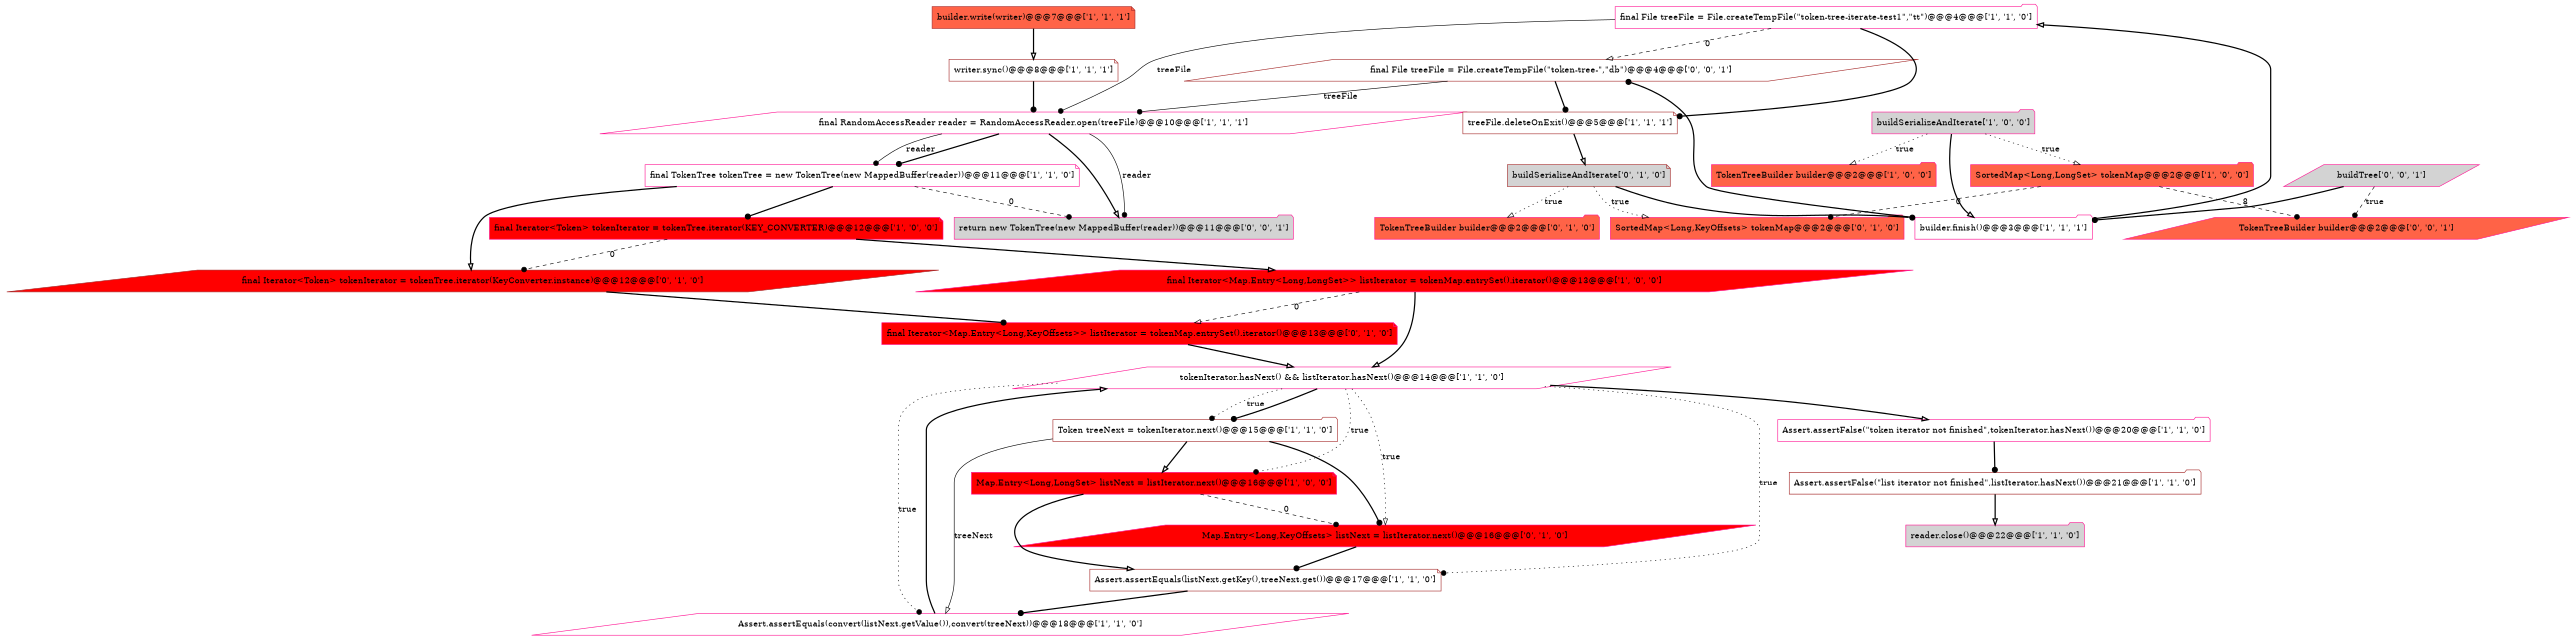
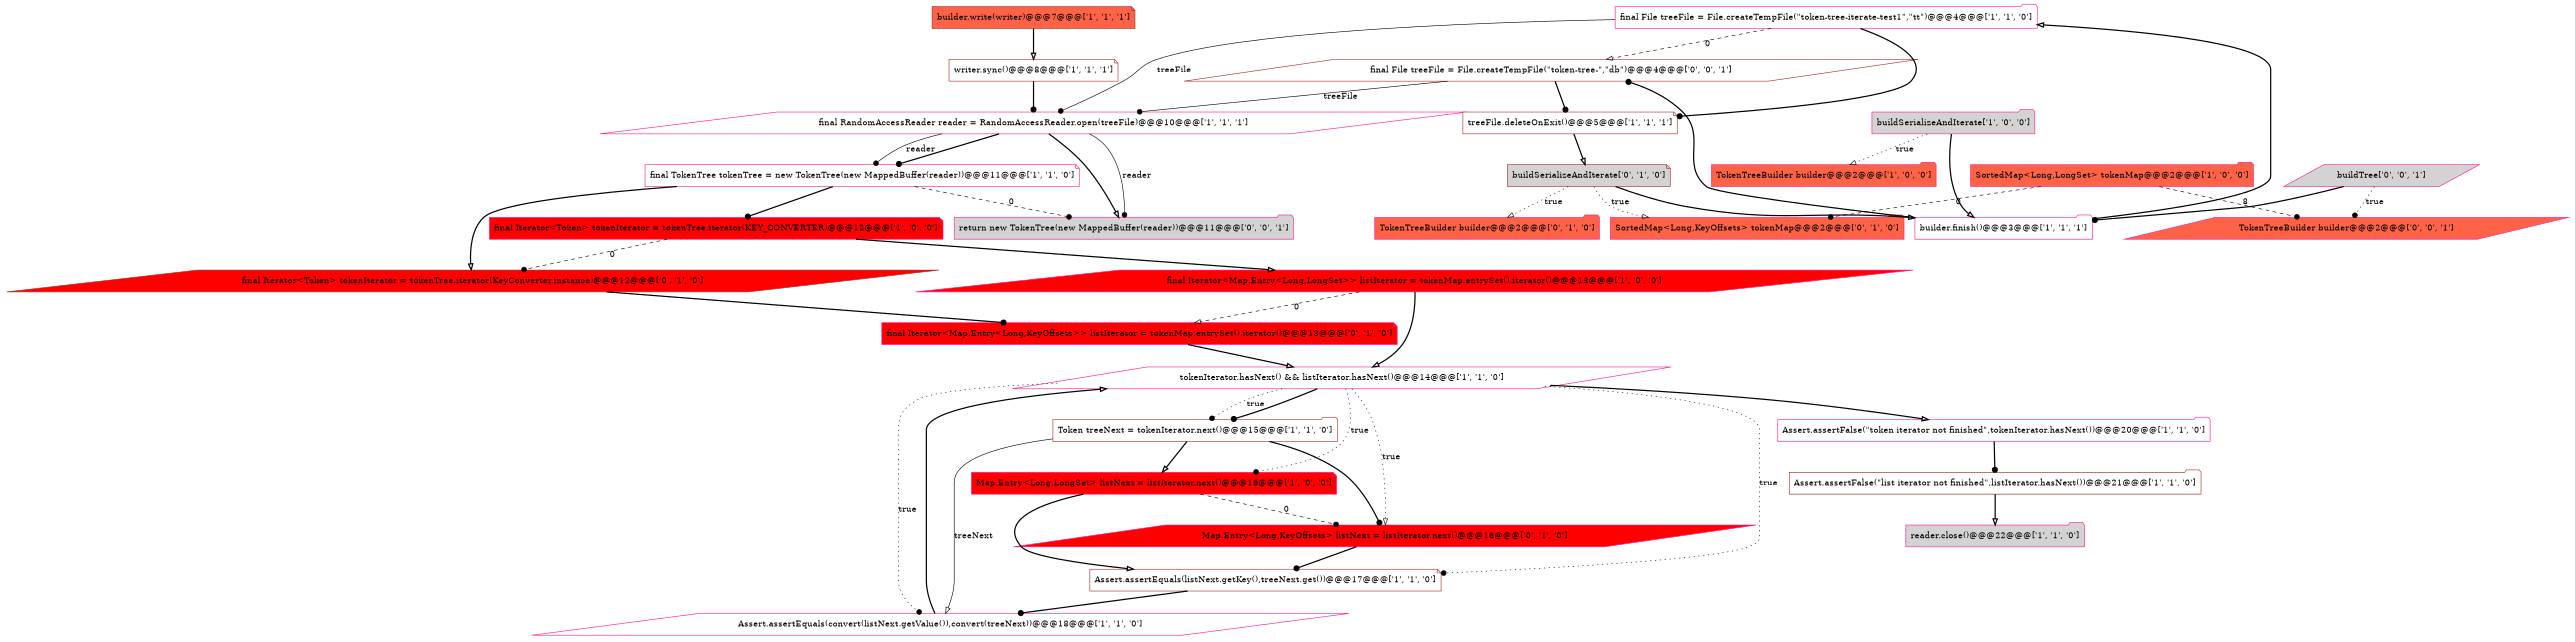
  digraph {
    node [color=deeppink fillcolor=white shape=folder style=filled]
    edge [arrowhead=dot style=bold]
    n1 [label="final RandomAccessReader reader = RandomAccessReader.open(treeFile)@@@10@@@['1', '1', '1']" shape=parallelogram]
    n2 [label="final TokenTree tokenTree = new TokenTree(new MappedBuffer(reader))@@@11@@@['1', '1', '0']" shape=note]
    n3 [fillcolor=lightgray label="return new TokenTree(new MappedBuffer(reader))@@@11@@@['0', '0', '1']"]
    n4 [fillcolor=red label="final Iterator<Token> tokenIterator = tokenTree.iterator(KEY_CONVERTER)@@@12@@@['1', '0', '0']" shape=note]
    n5 [color=brown fillcolor=red label="final Iterator<Token> tokenIterator = tokenTree.iterator(KeyConverter.instance)@@@12@@@['0', '1', '0']" shape=parallelogram]
    n6 [fillcolor=red label="final Iterator<Map.Entry<Long,LongSet>> listIterator = tokenMap.entrySet().iterator()@@@13@@@['1', '0', '0']" shape=parallelogram]
    n7 [fillcolor=red label="final Iterator<Map.Entry<Long,KeyOffsets>> listIterator = tokenMap.entrySet().iterator()@@@13@@@['0', '1', '0']" shape=note]
    n8 [color=brown fillcolor=tomato label="builder.write(writer)@@@7@@@['1', '1', '1']" shape=note]
    n9 [color=brown label="writer.sync()@@@8@@@['1', '1', '1']" shape=note]
    n10 [fillcolor=tomato label="SortedMap<Long,LongSet> tokenMap@@@2@@@['1', '0', '0']"]
    n11 [fillcolor=tomato label="SortedMap<Long,KeyOffsets> tokenMap@@@2@@@['0', '1', '0']"]
    n12 [fillcolor=tomato label="TokenTreeBuilder builder@@@2@@@['0', '0', '1']" shape=parallelogram]
    n13 [label="tokenIterator.hasNext() && listIterator.hasNext()@@@14@@@['1', '1', '0']" shape=parallelogram]
    n14 [label="builder.finish()@@@3@@@['1', '1', '1']"]
    n15 [label="final File treeFile = File.createTempFile(\"token-tree-iterate-test1\",\"tt\")@@@4@@@['1', '1', '0']"]
    n16 [color=brown label="final File treeFile = File.createTempFile(\"token-tree-\",\"db\")@@@4@@@['0', '0', '1']" shape=parallelogram]
    n17 [color=brown label="treeFile.deleteOnExit()@@@5@@@['1', '1', '1']" shape=note]
    n18 [color=brown label="Token treeNext = tokenIterator.next()@@@15@@@['1', '1', '0']"]
    n19 [fillcolor=red label="Map.Entry<Long,KeyOffsets> listNext = listIterator.next()@@@16@@@['0', '1', '0']" shape=parallelogram]
    n20 [fillcolor=red label="Map.Entry<Long,LongSet> listNext = listIterator.next()@@@16@@@['1', '0', '0']" shape=note]
    n21 [label="Assert.assertEquals(convert(listNext.getValue()),convert(treeNext))@@@18@@@['1', '1', '0']" shape=parallelogram]
    n22 [color=brown label="Assert.assertEquals(listNext.getKey(),treeNext.get())@@@17@@@['1', '1', '0']" shape=note]
    n23 [color=brown fillcolor=lightgray label="buildSerializeAndIterate['0', '1', '0']" shape=note]
    n24 [fillcolor=lightgray label="buildSerializeAndIterate['1', '0', '0']"]
    n25 [fillcolor=tomato label="TokenTreeBuilder builder@@@2@@@['1', '0', '0']"]
    n26 [label="Assert.assertFalse(\"token iterator not finished\",tokenIterator.hasNext())@@@20@@@['1', '1', '0']"]
    n27 [color=brown label="Assert.assertFalse(\"list iterator not finished\",listIterator.hasNext())@@@21@@@['1', '1', '0']"]
    n28 [fillcolor=lightgray label="reader.close()@@@22@@@['1', '1', '0']"]
    n29 [fillcolor=tomato label="TokenTreeBuilder builder@@@2@@@['0', '1', '0']"]
    n30 [fillcolor=lightgray label="buildTree['0', '0', '1']" shape=parallelogram]
    n1 -> n2
    n1 -> n2 [label=reader style=solid]
    n1 -> n3 [label=reader style=solid]
    n1 -> n3 [arrowhead=onormal]
    n2 -> n3 [label=0 style=dashed]
    n2 -> n4
    n2 -> n5 [arrowhead=onormal]
    n4 -> n5 [label=0 style=dashed]
    n4 -> n6 [arrowhead=onormal]
    n5 -> n7
    n6 -> n7 [arrowhead=onormal label=0 style=dashed]
    n6 -> n13 [arrowhead=onormal]
    n7 -> n13 [arrowhead=onormal]
    n8 -> n9 [arrowhead=onormal]
    n9 -> n1
    n10 -> n11 [label=0 style=dashed]
    n10 -> n12 [label=8 style=dashed]
    n13 -> n18 [label=true style=dotted]
    n13 -> n18
    n13 -> n19 [arrowhead=onormal label=true style=dotted]
    n13 -> n20 [label=true style=dotted]
    n13 -> n21 [label=true style=dotted]
    n13 -> n22 [label=true style=dotted]
    n13 -> n26 [arrowhead=onormal]
    n14 -> n15 [arrowhead=onormal]
    n14 -> n16
    n15 -> n1 [label=treeFile style=solid]
    n15 -> n16 [arrowhead=onormal label=0 style=dashed]
    n15 -> n17
    n16 -> n1 [label=treeFile style=solid]
    n16 -> n17
    n17 -> n23 [arrowhead=onormal]
    n18 -> n19
    n18 -> n20 [arrowhead=onormal]
    n18 -> n21 [arrowhead=onormal label=treeNext style=solid]
    n19 -> n22
    n20 -> n19 [label=0 style=dashed]
    n20 -> n22 [arrowhead=onormal]
    n21 -> n13 [arrowhead=onormal]
    n22 -> n21
    n23 -> n11 [arrowhead=onormal label=true style=dotted]
-   n23 -> n14
+   n23 -> n14 [arrowhead=onormal]
    n23 -> n29 [arrowhead=onormal label=true style=dotted]
-   n24 -> n10 [arrowhead=onormal label=true style=dotted]
    n24 -> n14 [arrowhead=onormal]
    n24 -> n25 [arrowhead=onormal label=true style=dotted]
    n26 -> n27
    n27 -> n28 [arrowhead=onormal]
-   n30 -> n12 [label=true style=dashed]
+   n30 -> n12 [label=true style=dotted]
    n30 -> n14
  }
